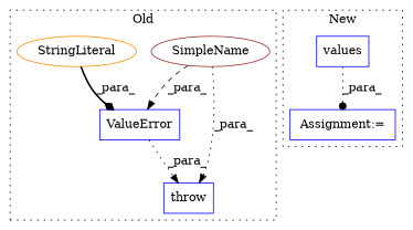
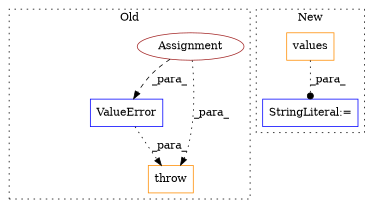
  digraph {
    node [a=32 color=blue shape=box]
    edge [arrowhead=normal style=dotted]
    n1 [l="11,1" label=ValueError s="815,893"]
-   n2 [a=53 l=6 label=throw s=809]
-   n3 [a=42 color=brown label=SimpleName shape=ellipse]
-   n4 [a=45 color=darkorange l=67 label=StringLiteral s=826 shape=ellipse]
-   n5 [l=8 label=values s=763]
-   n6 [a=7 l=1 label="Assignment:=" s=742]
+   n2 [a=53 color=darkorange l=6 label=throw s=809]
+   n3 [a=42 color=brown label=Assignment shape=ellipse]
+   n5 [color=darkorange l=8 label=values s=763]
+   n6 [a=7 l=1 label="StringLiteral:=" s=742]
    subgraph cluster_1 {
      label=Old
      style=dotted
      n1
      n2
      n3
-     n4
    }
    subgraph cluster_2 {
      label=New
      style=dotted
      n5
      n6
    }
    n1 -> n2 [label=_para_]
    n3 -> n1 [label=_para_ style=dashed]
    n3 -> n2 [label=_para_]
-   n4 -> n1 [arrowhead=diamond label=_para_ style=bold]
    n5 -> n6 [arrowhead=dot label=_para_]
  }
